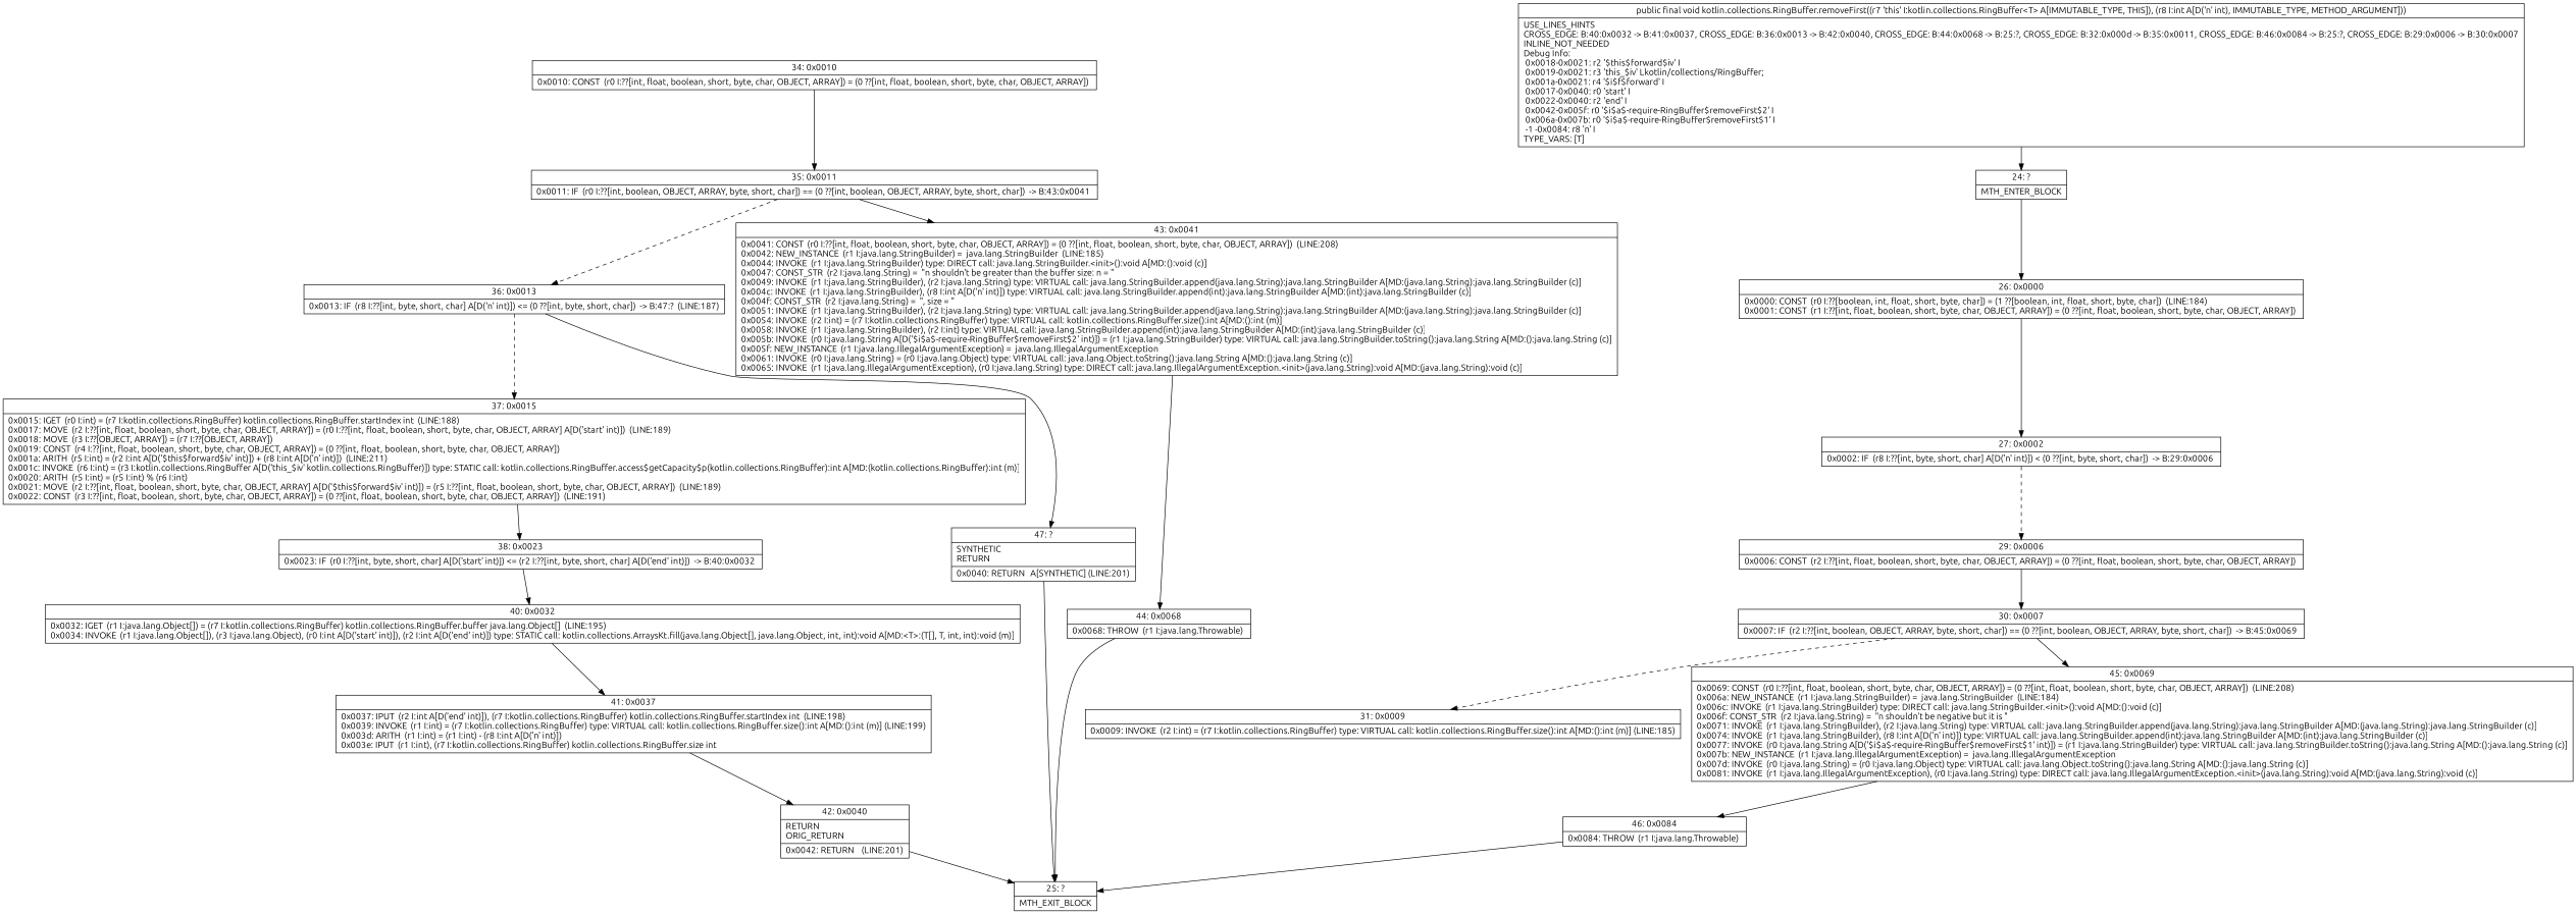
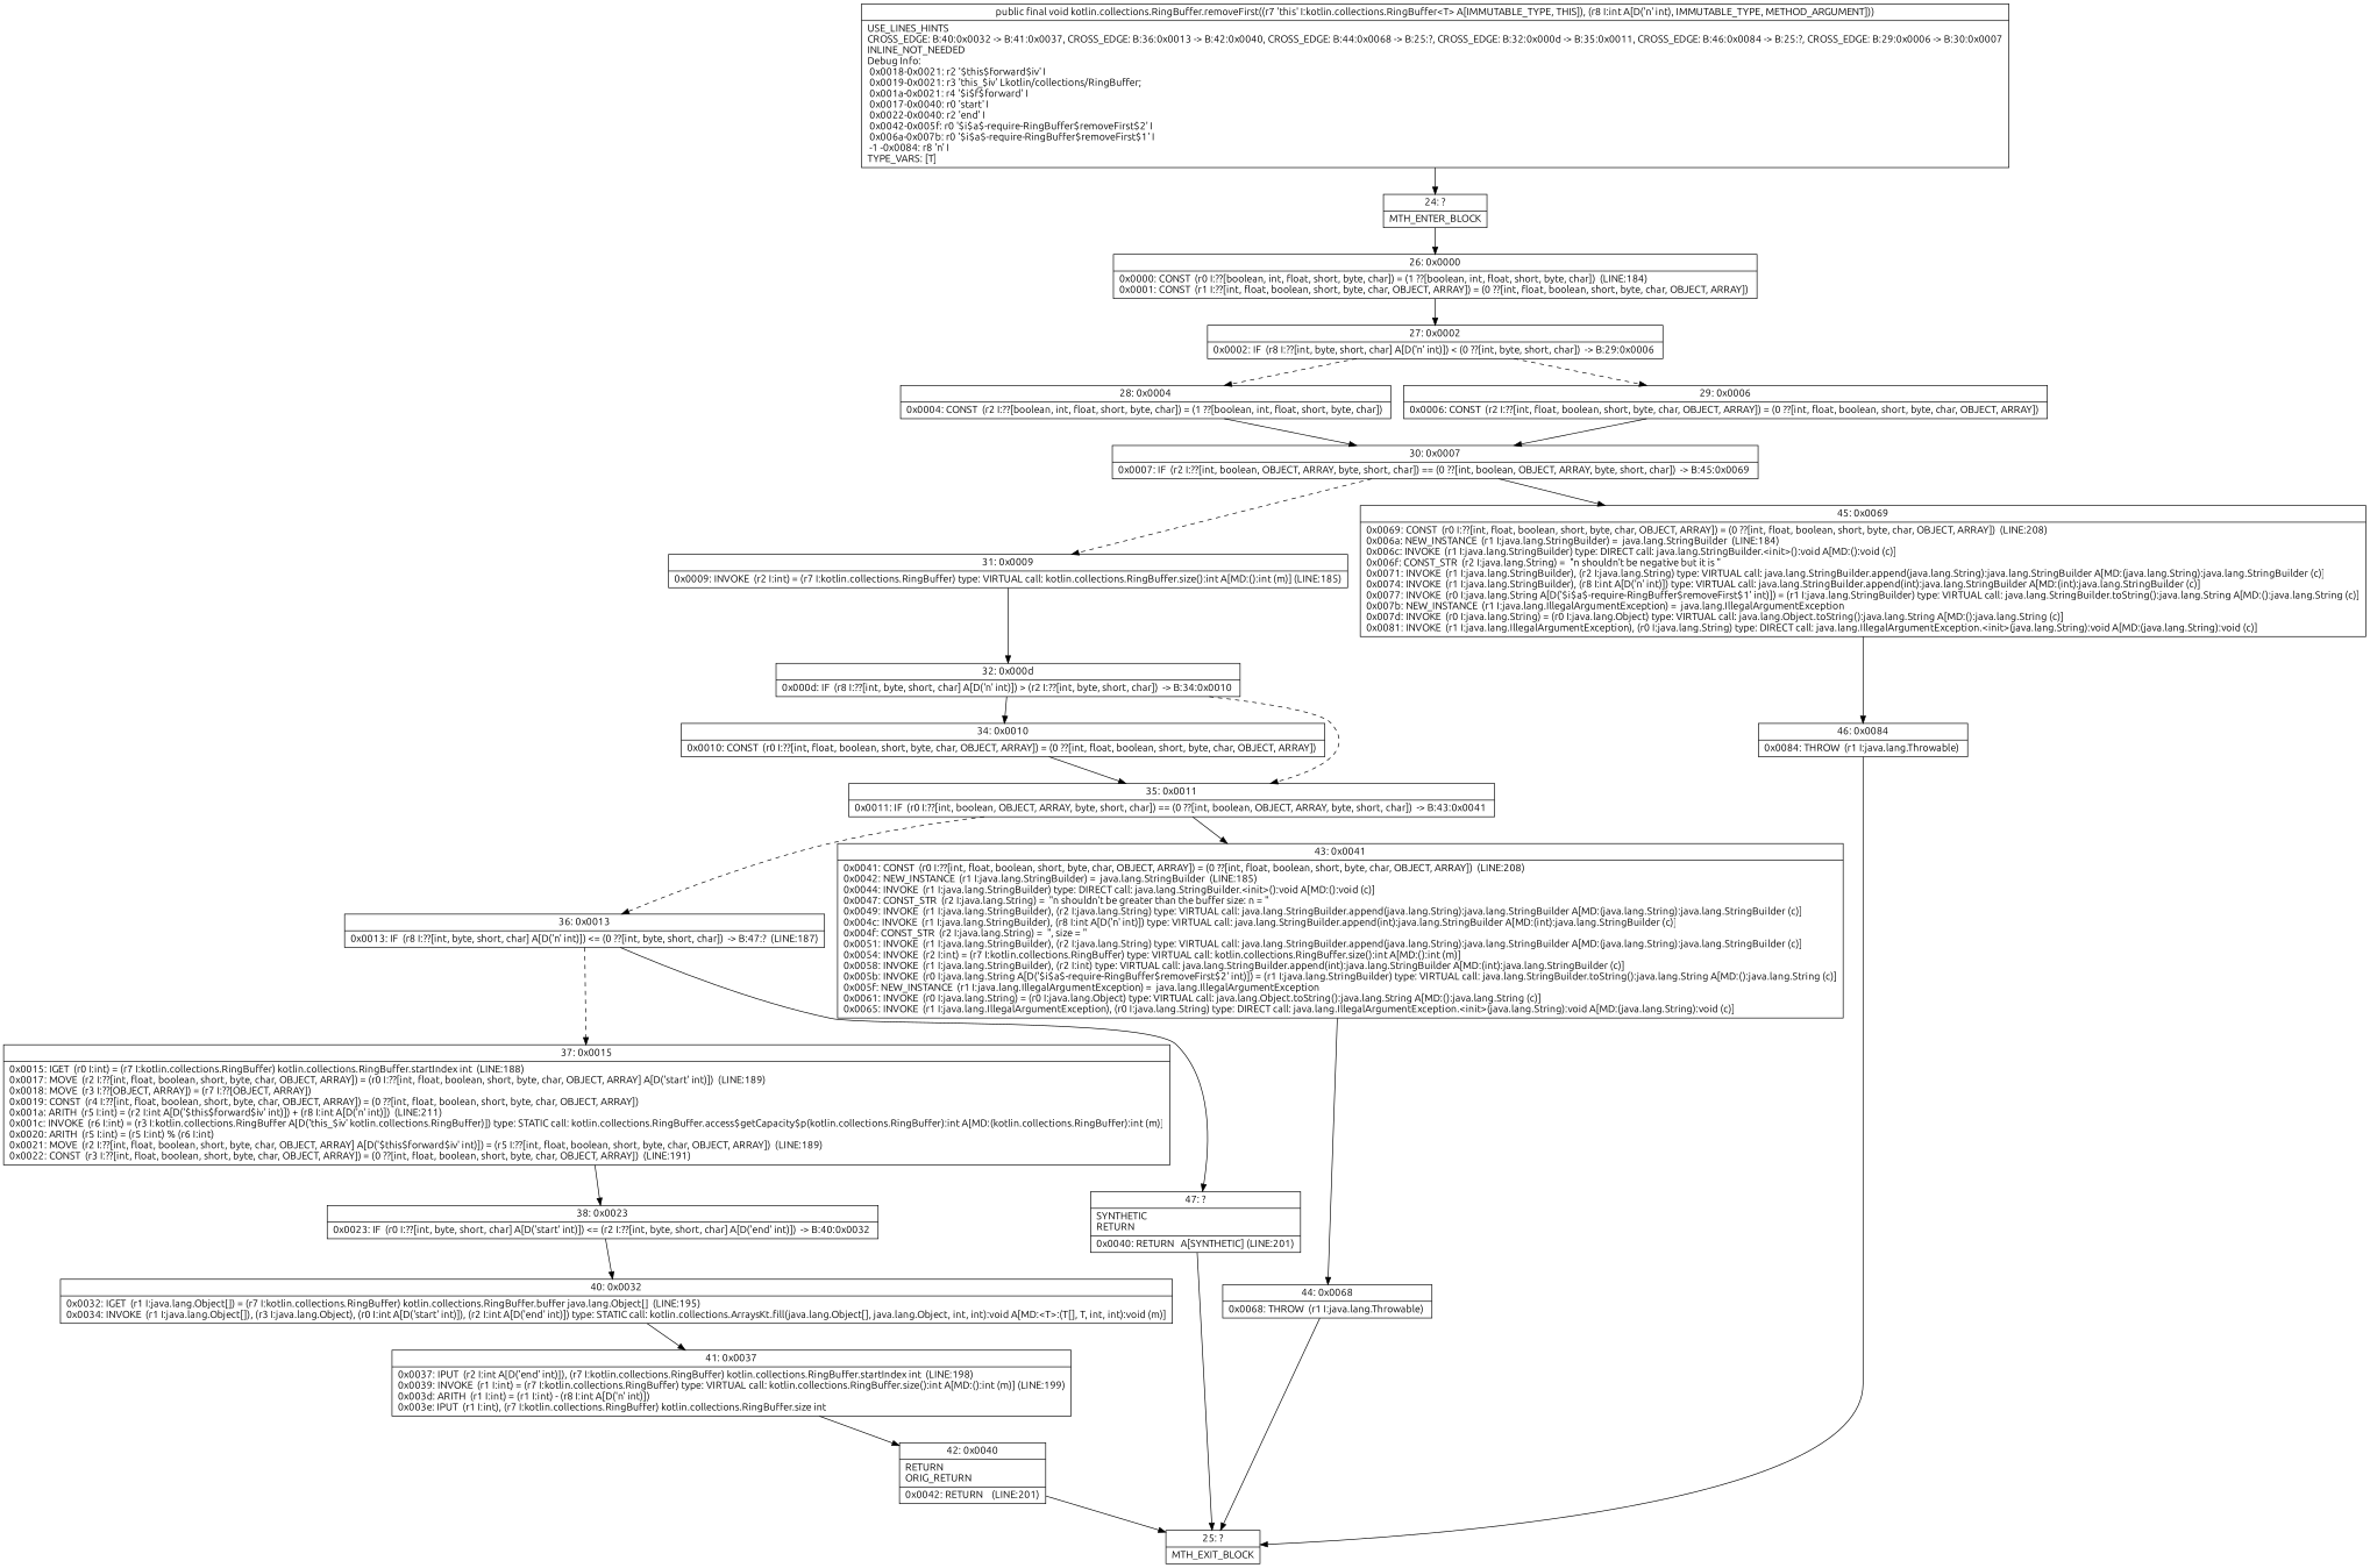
  digraph {
    fontname=Ubuntu
    node [fontname=Ubuntu shape=record]
    edge [fontname=Ubuntu]
    n1 [label="{24\:\ ?|MTH_ENTER_BLOCK\l}"]
    n2 [label="{26\:\ 0x0000|0x0000: CONST  (r0 I:??[boolean, int, float, short, byte, char]) = (1 ??[boolean, int, float, short, byte, char])  (LINE:184)\l0x0001: CONST  (r1 I:??[int, float, boolean, short, byte, char, OBJECT, ARRAY]) = (0 ??[int, float, boolean, short, byte, char, OBJECT, ARRAY]) \l}"]
    n3 [label="{27\:\ 0x0002|0x0002: IF  (r8 I:??[int, byte, short, char] A[D('n' int)]) \< (0 ??[int, byte, short, char])  \-\> B:29:0x0006 \l}"]
+   n4 [label="{28\:\ 0x0004|0x0004: CONST  (r2 I:??[boolean, int, float, short, byte, char]) = (1 ??[boolean, int, float, short, byte, char]) \l}"]
    n5 [label="{29\:\ 0x0006|0x0006: CONST  (r2 I:??[int, float, boolean, short, byte, char, OBJECT, ARRAY]) = (0 ??[int, float, boolean, short, byte, char, OBJECT, ARRAY]) \l}"]
    n6 [label="{30\:\ 0x0007|0x0007: IF  (r2 I:??[int, boolean, OBJECT, ARRAY, byte, short, char]) == (0 ??[int, boolean, OBJECT, ARRAY, byte, short, char])  \-\> B:45:0x0069 \l}"]
    n7 [label="{31\:\ 0x0009|0x0009: INVOKE  (r2 I:int) = (r7 I:kotlin.collections.RingBuffer) type: VIRTUAL call: kotlin.collections.RingBuffer.size():int A[MD:():int (m)] (LINE:185)\l}"]
    n8 [label="{45\:\ 0x0069|0x0069: CONST  (r0 I:??[int, float, boolean, short, byte, char, OBJECT, ARRAY]) = (0 ??[int, float, boolean, short, byte, char, OBJECT, ARRAY])  (LINE:208)\l0x006a: NEW_INSTANCE  (r1 I:java.lang.StringBuilder) =  java.lang.StringBuilder  (LINE:184)\l0x006c: INVOKE  (r1 I:java.lang.StringBuilder) type: DIRECT call: java.lang.StringBuilder.\<init\>():void A[MD:():void (c)]\l0x006f: CONST_STR  (r2 I:java.lang.String) =  \"n shouldn't be negative but it is \" \l0x0071: INVOKE  (r1 I:java.lang.StringBuilder), (r2 I:java.lang.String) type: VIRTUAL call: java.lang.StringBuilder.append(java.lang.String):java.lang.StringBuilder A[MD:(java.lang.String):java.lang.StringBuilder (c)]\l0x0074: INVOKE  (r1 I:java.lang.StringBuilder), (r8 I:int A[D('n' int)]) type: VIRTUAL call: java.lang.StringBuilder.append(int):java.lang.StringBuilder A[MD:(int):java.lang.StringBuilder (c)]\l0x0077: INVOKE  (r0 I:java.lang.String A[D('$i$a$\-require\-RingBuffer$removeFirst$1' int)]) = (r1 I:java.lang.StringBuilder) type: VIRTUAL call: java.lang.StringBuilder.toString():java.lang.String A[MD:():java.lang.String (c)]\l0x007b: NEW_INSTANCE  (r1 I:java.lang.IllegalArgumentException) =  java.lang.IllegalArgumentException \l0x007d: INVOKE  (r0 I:java.lang.String) = (r0 I:java.lang.Object) type: VIRTUAL call: java.lang.Object.toString():java.lang.String A[MD:():java.lang.String (c)]\l0x0081: INVOKE  (r1 I:java.lang.IllegalArgumentException), (r0 I:java.lang.String) type: DIRECT call: java.lang.IllegalArgumentException.\<init\>(java.lang.String):void A[MD:(java.lang.String):void (c)]\l}"]
+   n9 [label="{32\:\ 0x000d|0x000d: IF  (r8 I:??[int, byte, short, char] A[D('n' int)]) \> (r2 I:??[int, byte, short, char])  \-\> B:34:0x0010 \l}"]
    n10 [label="{46\:\ 0x0084|0x0084: THROW  (r1 I:java.lang.Throwable) \l}"]
    n11 [label="{34\:\ 0x0010|0x0010: CONST  (r0 I:??[int, float, boolean, short, byte, char, OBJECT, ARRAY]) = (0 ??[int, float, boolean, short, byte, char, OBJECT, ARRAY]) \l}"]
    n12 [label="{35\:\ 0x0011|0x0011: IF  (r0 I:??[int, boolean, OBJECT, ARRAY, byte, short, char]) == (0 ??[int, boolean, OBJECT, ARRAY, byte, short, char])  \-\> B:43:0x0041 \l}"]
    n13 [label="{36\:\ 0x0013|0x0013: IF  (r8 I:??[int, byte, short, char] A[D('n' int)]) \<= (0 ??[int, byte, short, char])  \-\> B:47:?  (LINE:187)\l}"]
    n14 [label="{43\:\ 0x0041|0x0041: CONST  (r0 I:??[int, float, boolean, short, byte, char, OBJECT, ARRAY]) = (0 ??[int, float, boolean, short, byte, char, OBJECT, ARRAY])  (LINE:208)\l0x0042: NEW_INSTANCE  (r1 I:java.lang.StringBuilder) =  java.lang.StringBuilder  (LINE:185)\l0x0044: INVOKE  (r1 I:java.lang.StringBuilder) type: DIRECT call: java.lang.StringBuilder.\<init\>():void A[MD:():void (c)]\l0x0047: CONST_STR  (r2 I:java.lang.String) =  \"n shouldn't be greater than the buffer size: n = \" \l0x0049: INVOKE  (r1 I:java.lang.StringBuilder), (r2 I:java.lang.String) type: VIRTUAL call: java.lang.StringBuilder.append(java.lang.String):java.lang.StringBuilder A[MD:(java.lang.String):java.lang.StringBuilder (c)]\l0x004c: INVOKE  (r1 I:java.lang.StringBuilder), (r8 I:int A[D('n' int)]) type: VIRTUAL call: java.lang.StringBuilder.append(int):java.lang.StringBuilder A[MD:(int):java.lang.StringBuilder (c)]\l0x004f: CONST_STR  (r2 I:java.lang.String) =  \", size = \" \l0x0051: INVOKE  (r1 I:java.lang.StringBuilder), (r2 I:java.lang.String) type: VIRTUAL call: java.lang.StringBuilder.append(java.lang.String):java.lang.StringBuilder A[MD:(java.lang.String):java.lang.StringBuilder (c)]\l0x0054: INVOKE  (r2 I:int) = (r7 I:kotlin.collections.RingBuffer) type: VIRTUAL call: kotlin.collections.RingBuffer.size():int A[MD:():int (m)]\l0x0058: INVOKE  (r1 I:java.lang.StringBuilder), (r2 I:int) type: VIRTUAL call: java.lang.StringBuilder.append(int):java.lang.StringBuilder A[MD:(int):java.lang.StringBuilder (c)]\l0x005b: INVOKE  (r0 I:java.lang.String A[D('$i$a$\-require\-RingBuffer$removeFirst$2' int)]) = (r1 I:java.lang.StringBuilder) type: VIRTUAL call: java.lang.StringBuilder.toString():java.lang.String A[MD:():java.lang.String (c)]\l0x005f: NEW_INSTANCE  (r1 I:java.lang.IllegalArgumentException) =  java.lang.IllegalArgumentException \l0x0061: INVOKE  (r0 I:java.lang.String) = (r0 I:java.lang.Object) type: VIRTUAL call: java.lang.Object.toString():java.lang.String A[MD:():java.lang.String (c)]\l0x0065: INVOKE  (r1 I:java.lang.IllegalArgumentException), (r0 I:java.lang.String) type: DIRECT call: java.lang.IllegalArgumentException.\<init\>(java.lang.String):void A[MD:(java.lang.String):void (c)]\l}"]
    n15 [label="{37\:\ 0x0015|0x0015: IGET  (r0 I:int) = (r7 I:kotlin.collections.RingBuffer) kotlin.collections.RingBuffer.startIndex int  (LINE:188)\l0x0017: MOVE  (r2 I:??[int, float, boolean, short, byte, char, OBJECT, ARRAY]) = (r0 I:??[int, float, boolean, short, byte, char, OBJECT, ARRAY] A[D('start' int)])  (LINE:189)\l0x0018: MOVE  (r3 I:??[OBJECT, ARRAY]) = (r7 I:??[OBJECT, ARRAY]) \l0x0019: CONST  (r4 I:??[int, float, boolean, short, byte, char, OBJECT, ARRAY]) = (0 ??[int, float, boolean, short, byte, char, OBJECT, ARRAY]) \l0x001a: ARITH  (r5 I:int) = (r2 I:int A[D('$this$forward$iv' int)]) + (r8 I:int A[D('n' int)])  (LINE:211)\l0x001c: INVOKE  (r6 I:int) = (r3 I:kotlin.collections.RingBuffer A[D('this_$iv' kotlin.collections.RingBuffer)]) type: STATIC call: kotlin.collections.RingBuffer.access$getCapacity$p(kotlin.collections.RingBuffer):int A[MD:(kotlin.collections.RingBuffer):int (m)]\l0x0020: ARITH  (r5 I:int) = (r5 I:int) % (r6 I:int) \l0x0021: MOVE  (r2 I:??[int, float, boolean, short, byte, char, OBJECT, ARRAY] A[D('$this$forward$iv' int)]) = (r5 I:??[int, float, boolean, short, byte, char, OBJECT, ARRAY])  (LINE:189)\l0x0022: CONST  (r3 I:??[int, float, boolean, short, byte, char, OBJECT, ARRAY]) = (0 ??[int, float, boolean, short, byte, char, OBJECT, ARRAY])  (LINE:191)\l}"]
    n16 [label="{47\:\ ?|SYNTHETIC\lRETURN\l|0x0040: RETURN   A[SYNTHETIC] (LINE:201)\l}"]
    n17 [label="{44\:\ 0x0068|0x0068: THROW  (r1 I:java.lang.Throwable) \l}"]
    n18 [label="{38\:\ 0x0023|0x0023: IF  (r0 I:??[int, byte, short, char] A[D('start' int)]) \<= (r2 I:??[int, byte, short, char] A[D('end' int)])  \-\> B:40:0x0032 \l}"]
    n19 [label="{25\:\ ?|MTH_EXIT_BLOCK\l}"]
    n20 [label="{40\:\ 0x0032|0x0032: IGET  (r1 I:java.lang.Object[]) = (r7 I:kotlin.collections.RingBuffer) kotlin.collections.RingBuffer.buffer java.lang.Object[]  (LINE:195)\l0x0034: INVOKE  (r1 I:java.lang.Object[]), (r3 I:java.lang.Object), (r0 I:int A[D('start' int)]), (r2 I:int A[D('end' int)]) type: STATIC call: kotlin.collections.ArraysKt.fill(java.lang.Object[], java.lang.Object, int, int):void A[MD:\<T\>:(T[], T, int, int):void (m)]\l}"]
    n21 [label="{41\:\ 0x0037|0x0037: IPUT  (r2 I:int A[D('end' int)]), (r7 I:kotlin.collections.RingBuffer) kotlin.collections.RingBuffer.startIndex int  (LINE:198)\l0x0039: INVOKE  (r1 I:int) = (r7 I:kotlin.collections.RingBuffer) type: VIRTUAL call: kotlin.collections.RingBuffer.size():int A[MD:():int (m)] (LINE:199)\l0x003d: ARITH  (r1 I:int) = (r1 I:int) \- (r8 I:int A[D('n' int)]) \l0x003e: IPUT  (r1 I:int), (r7 I:kotlin.collections.RingBuffer) kotlin.collections.RingBuffer.size int \l}"]
    n22 [label="{42\:\ 0x0040|RETURN\lORIG_RETURN\l|0x0042: RETURN    (LINE:201)\l}"]
    n23 [label="{public final void kotlin.collections.RingBuffer.removeFirst((r7 'this' I:kotlin.collections.RingBuffer\<T\> A[IMMUTABLE_TYPE, THIS]), (r8 I:int A[D('n' int), IMMUTABLE_TYPE, METHOD_ARGUMENT]))  | USE_LINES_HINTS\lCROSS_EDGE: B:40:0x0032 \-\> B:41:0x0037, CROSS_EDGE: B:36:0x0013 \-\> B:42:0x0040, CROSS_EDGE: B:44:0x0068 \-\> B:25:?, CROSS_EDGE: B:32:0x000d \-\> B:35:0x0011, CROSS_EDGE: B:46:0x0084 \-\> B:25:?, CROSS_EDGE: B:29:0x0006 \-\> B:30:0x0007\lINLINE_NOT_NEEDED\lDebug Info:\l  0x0018\-0x0021: r2 '$this$forward$iv' I\l  0x0019\-0x0021: r3 'this_$iv' Lkotlin\/collections\/RingBuffer;\l  0x001a\-0x0021: r4 '$i$f$forward' I\l  0x0017\-0x0040: r0 'start' I\l  0x0022\-0x0040: r2 'end' I\l  0x0042\-0x005f: r0 '$i$a$\-require\-RingBuffer$removeFirst$2' I\l  0x006a\-0x007b: r0 '$i$a$\-require\-RingBuffer$removeFirst$1' I\l  \-1 \-0x0084: r8 'n' I\lTYPE_VARS: [T]\l}"]
    n1 -> n2
    n2 -> n3
+   n3 -> n4 [style=dashed]
    n3 -> n5 [style=dashed]
+   n4 -> n6
    n5 -> n6
    n6 -> n7 [style=dashed]
    n6 -> n8
+   n7 -> n9
    n8 -> n10
+   n9 -> n11
+   n9 -> n12 [style=dashed]
    n10 -> n19
    n11 -> n12
    n12 -> n13 [style=dashed]
    n12 -> n14
    n13 -> n15 [style=dashed]
    n13 -> n16
    n14 -> n17
    n15 -> n18
    n16 -> n19
    n17 -> n19
    n18 -> n20
    n20 -> n21
    n21 -> n22
    n22 -> n19
    n23 -> n1
  }
